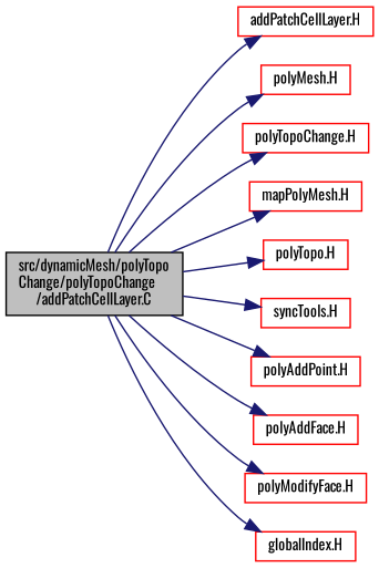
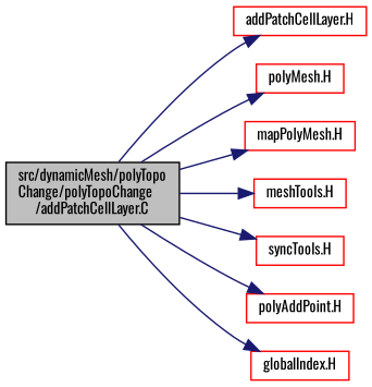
  digraph {
    fontname=Oswald
    rankdir=LR
    node [color=red fontname=Oswald fontsize=10 shape=record]
    edge [color=midnightblue fontname=Oswald fontsize=10 labelfontname=FreeSans labelfontsize=10 style=solid]
    n1 [color=black fillcolor=grey75 fontcolor=black height=0.2 label="src/dynamicMesh/polyTopo\lChange/polyTopoChange\l/addPatchCellLayer.C" style=filled width=0.4]
    n2 [height=0.2 label="addPatchCellLayer.H" width=0.4]
    n3 [height=0.2 label="polyMesh.H" width=0.4]
-   n4 [height=0.2 label="polyTopoChange.H" width=0.4]
    n5 [height=0.2 label="mapPolyMesh.H" width=0.4]
-   n6 [height=0.2 label="polyTopo.H" width=0.4]
+   n6 [height=0.2 label="meshTools.H" width=0.4]
    n7 [height=0.2 label="syncTools.H" width=0.4]
    n8 [height=0.2 label="polyAddPoint.H" width=0.4]
-   n9 [height=0.2 label="polyAddFace.H" width=0.4]
-   n10 [height=0.2 label="polyModifyFace.H" width=0.4]
    n11 [height=0.2 label="globalIndex.H" width=0.4]
    n1 -> n2
    n1 -> n3
-   n1 -> n4
    n1 -> n5
    n1 -> n6
    n1 -> n7
    n1 -> n8
-   n1 -> n9
-   n1 -> n10
    n1 -> n11
  }
